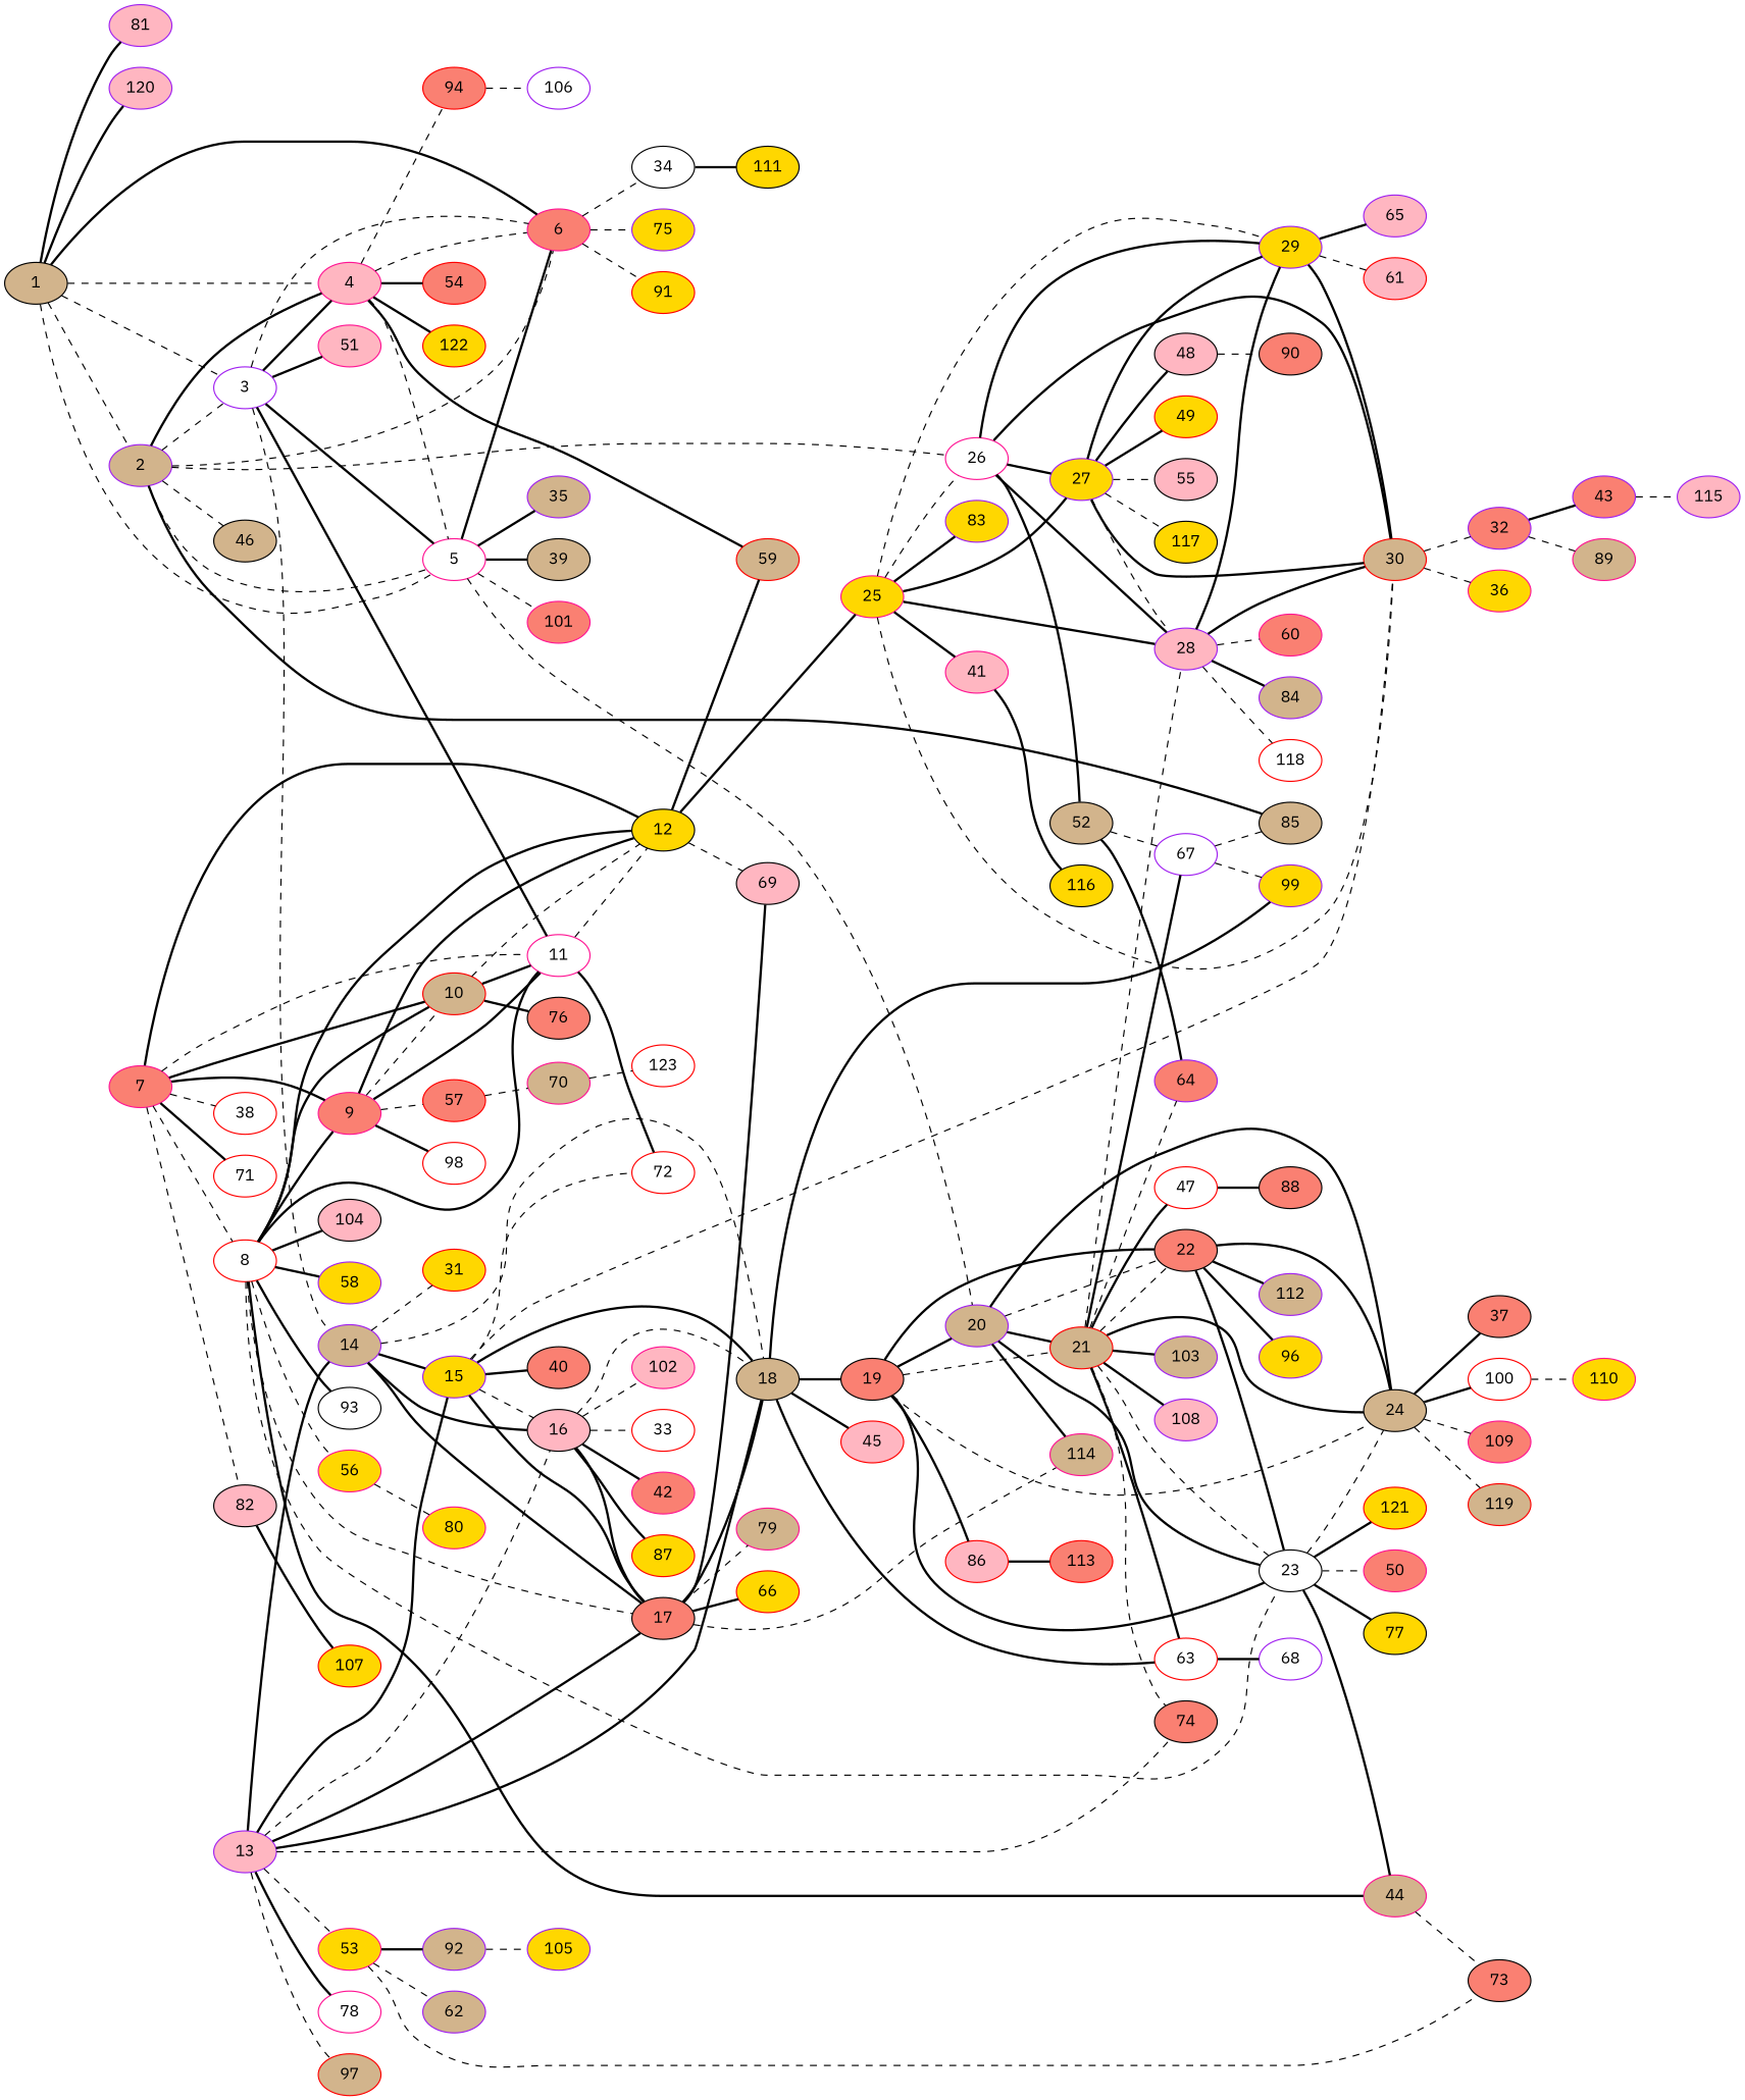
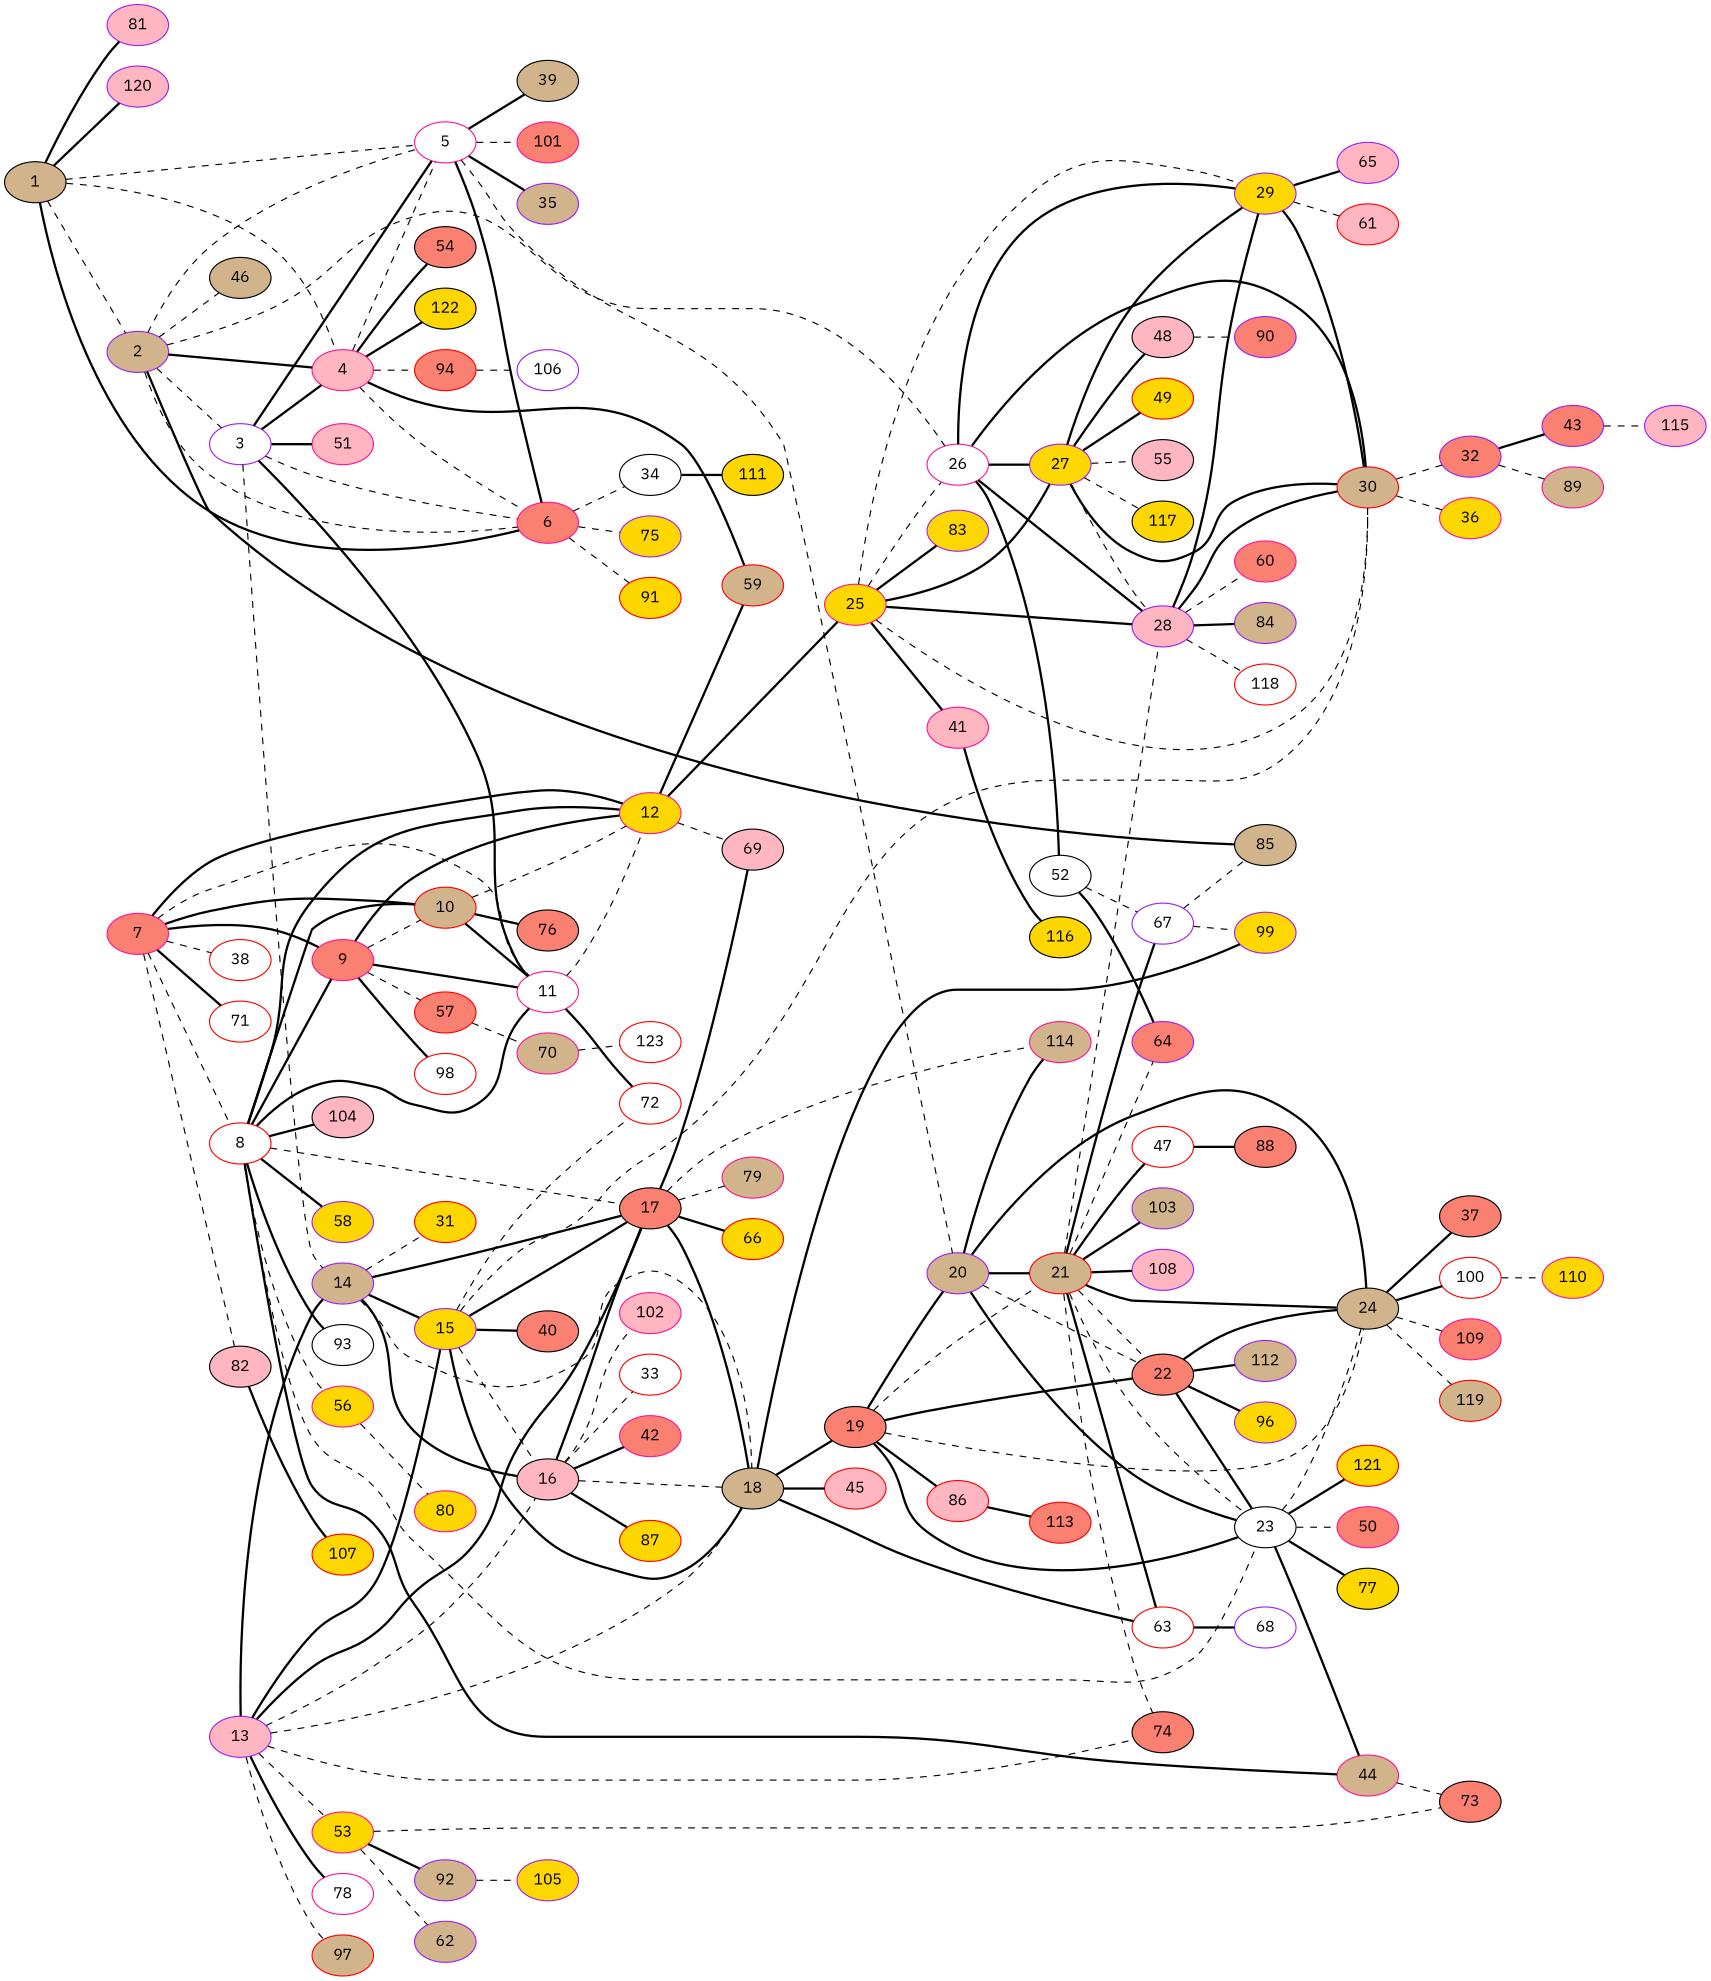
  graph {
    fontname="IBM Plex Sans"
    rankdir=LR
    node [color=purple fillcolor=gold fontname="IBM Plex Sans" style=filled]
    edge [fontname="IBM Plex Sans" style=bold]
    1 [color=black fillcolor=tan]
    2 [fillcolor=tan]
    3 [fillcolor=white]
    4 [color=deeppink fillcolor=lightpink]
    5 [color=deeppink fillcolor=white]
    6 [color=deeppink fillcolor=salmon]
    81 [fillcolor=lightpink]
    120 [fillcolor=lightpink]
    26 [color=deeppink fillcolor=white]
    46 [color=black fillcolor=tan]
    85 [color=black fillcolor=tan]
    11 [color=deeppink fillcolor=white]
    14 [fillcolor=tan]
    51 [color=deeppink fillcolor=lightpink]
-   54 [color=red fillcolor=salmon]
+   54 [color=black fillcolor=salmon]
    59 [color=red fillcolor=tan]
    94 [color=red fillcolor=salmon]
-   122 [color=red]
+   122 [color=black]
    20 [fillcolor=tan]
    35 [fillcolor=tan]
    39 [color=black fillcolor=tan]
    101 [color=deeppink fillcolor=salmon]
    34 [color=black fillcolor=white]
    75
    91 [color=red]
    30 [color=red fillcolor=tan]
    28 [fillcolor=lightpink]
    27
    29
-   52 [color=black fillcolor=tan]
-   12 [color=black]
+   52 [color=black fillcolor=white]
+   12 [color=deeppink]
    72 [color=red fillcolor=white]
    17 [color=black fillcolor=salmon]
    15
    16 [color=black fillcolor=lightpink]
    18 [color=black fillcolor=tan]
    31 [color=red]
    106 [fillcolor=white]
    23 [color=black fillcolor=white]
    114 [color=deeppink fillcolor=tan]
    21 [color=red fillcolor=tan]
    22 [color=black fillcolor=salmon]
    24 [color=black fillcolor=tan]
    111 [color=black]
    7 [color=deeppink fillcolor=salmon]
    8 [color=red fillcolor=white]
    9 [color=deeppink fillcolor=salmon]
    10 [color=red fillcolor=tan]
    38 [color=red fillcolor=white]
    71 [color=red fillcolor=white]
    82 [color=black fillcolor=lightpink]
    44 [color=deeppink fillcolor=tan]
    56 [color=deeppink]
    58
    93 [color=black fillcolor=white]
    104 [color=black fillcolor=lightpink]
    57 [color=red fillcolor=salmon]
    98 [color=red fillcolor=white]
    76 [color=black fillcolor=salmon]
    25 [color=deeppink]
    69 [color=black fillcolor=lightpink]
    107 [color=red]
    66 [color=red]
    79 [color=deeppink fillcolor=tan]
    50 [color=deeppink fillcolor=salmon]
    77 [color=black]
    121 [color=red]
    73 [color=black fillcolor=salmon]
    80 [color=deeppink]
    70 [color=deeppink fillcolor=tan]
    41 [color=deeppink fillcolor=lightpink]
    83
    13 [fillcolor=lightpink]
    53 [color=deeppink]
    74 [color=black fillcolor=salmon]
    78 [color=deeppink fillcolor=white]
    97 [color=red fillcolor=tan]
    40 [color=black fillcolor=salmon]
    33 [color=red fillcolor=white]
    42 [color=deeppink fillcolor=salmon]
    87 [color=red]
    102 [color=deeppink fillcolor=lightpink]
    19 [color=black fillcolor=salmon]
    45 [color=red fillcolor=lightpink]
    63 [color=red fillcolor=white]
    99
    62 [fillcolor=tan]
    92 [fillcolor=tan]
    32 [fillcolor=salmon]
    36 [color=deeppink]
    86 [color=red fillcolor=lightpink]
    68 [fillcolor=white]
    47 [color=red fillcolor=white]
    64 [fillcolor=salmon]
    67 [fillcolor=white]
    103 [fillcolor=tan]
    108 [fillcolor=lightpink]
    96
    112 [fillcolor=tan]
    37 [color=black fillcolor=salmon]
    100 [color=red fillcolor=white]
    109 [color=deeppink fillcolor=salmon]
    119 [color=red fillcolor=tan]
    113 [color=red fillcolor=salmon]
    60 [color=deeppink fillcolor=salmon]
    84 [fillcolor=tan]
    118 [color=red fillcolor=white]
    88 [color=black fillcolor=salmon]
    110 [color=deeppink]
    48 [color=black fillcolor=lightpink]
    49 [color=red]
    55 [color=black fillcolor=lightpink]
    117 [color=black]
    61 [color=red fillcolor=lightpink]
    65 [fillcolor=lightpink]
    116 [color=black]
-   90 [color=black fillcolor=salmon]
+   90 [fillcolor=salmon]
    43 [fillcolor=salmon]
    89 [color=deeppink fillcolor=tan]
    115 [fillcolor=lightpink]
    105
    123 [color=red fillcolor=white]
    1 -- 2 [style=dashed]
-   1 -- 3 [style=dashed]
    1 -- 4 [style=dashed]
    1 -- 5 [style=dashed]
    1 -- 6
    1 -- 81
    1 -- 120
    2 -- 3 [style=dashed]
    2 -- 4
    2 -- 5 [style=dashed]
    2 -- 6 [style=dashed]
    2 -- 26 [style=dashed]
    2 -- 46 [style=dashed]
    2 -- 85
    3 -- 4
    3 -- 5
    3 -- 6 [style=dashed]
    3 -- 11
    3 -- 14 [style=dashed]
    3 -- 51
    4 -- 5 [style=dashed]
    4 -- 6 [style=dashed]
    4 -- 54
    4 -- 59
    4 -- 94 [style=dashed]
    4 -- 122
    5 -- 6
    5 -- 20 [style=dashed]
    5 -- 35
    5 -- 39
    5 -- 101 [style=dashed]
    6 -- 34 [style=dashed]
    6 -- 75 [style=dashed]
    6 -- 91 [style=dashed]
    26 -- 30
    26 -- 28
    26 -- 27
    26 -- 29
    26 -- 52
    11 -- 12 [style=dashed]
    11 -- 72
    14 -- 17
    14 -- 15
    14 -- 16
    14 -- 18 [style=dashed]
    14 -- 31 [style=dashed]
    94 -- 106 [style=dashed]
    20 -- 23
    20 -- 114
    20 -- 21
    20 -- 22 [style=dashed]
    20 -- 24
    34 -- 111
    30 -- 32 [style=dashed]
    30 -- 36 [style=dashed]
    28 -- 30
    28 -- 29
    28 -- 60 [style=dashed]
    28 -- 84
    28 -- 118 [style=dashed]
    27 -- 30
    27 -- 28 [style=dashed]
    27 -- 29
    27 -- 48
    27 -- 49
    27 -- 55 [style=dashed]
    27 -- 117 [style=dashed]
    29 -- 30
    29 -- 61 [style=dashed]
    29 -- 65
    52 -- 64
    52 -- 67 [style=dashed]
    12 -- 59
    12 -- 25
    12 -- 69 [style=dashed]
    17 -- 18
    17 -- 114 [style=dashed]
    17 -- 69
    17 -- 66
    17 -- 79 [style=dashed]
    15 -- 30 [style=dashed]
    15 -- 72 [style=dashed]
    15 -- 17
    15 -- 16 [style=dashed]
    15 -- 18
    15 -- 40
    16 -- 17
    16 -- 18 [style=dashed]
    16 -- 33 [style=dashed]
    16 -- 42
    16 -- 87
    16 -- 102 [style=dashed]
    18 -- 19
    18 -- 45
    18 -- 63
    18 -- 99
    23 -- 24 [style=dashed]
    23 -- 44
    23 -- 50 [style=dashed]
    23 -- 77
    23 -- 121
    21 -- 28 [style=dashed]
    21 -- 23 [style=dashed]
    21 -- 22 [style=dashed]
    21 -- 24
    21 -- 74 [style=dashed]
    21 -- 63
    21 -- 47
    21 -- 64 [style=dashed]
    21 -- 67
    21 -- 103
    21 -- 108
    22 -- 23
    22 -- 24
    22 -- 96
    22 -- 112
    24 -- 37
    24 -- 100
    24 -- 109 [style=dashed]
    24 -- 119 [style=dashed]
    7 -- 11 [style=dashed]
    7 -- 12
    7 -- 8 [style=dashed]
    7 -- 9
    7 -- 10
    7 -- 38 [style=dashed]
    7 -- 71
    7 -- 82 [style=dashed]
    8 -- 11
    8 -- 12
    8 -- 17 [style=dashed]
    8 -- 23 [style=dashed]
    8 -- 9
    8 -- 10
    8 -- 44
    8 -- 56 [style=dashed]
    8 -- 58
    8 -- 93
    8 -- 104
    9 -- 11
    9 -- 12
    9 -- 10 [style=dashed]
    9 -- 57 [style=dashed]
    9 -- 98
    10 -- 11
    10 -- 12 [style=dashed]
    10 -- 76
    82 -- 107
    44 -- 73 [style=dashed]
    56 -- 80 [style=dashed]
    57 -- 70 [style=dashed]
    25 -- 26 [style=dashed]
    25 -- 30 [style=dashed]
    25 -- 28
    25 -- 27
    25 -- 29 [style=dashed]
    25 -- 41
    25 -- 83
    70 -- 123 [style=dashed]
    41 -- 116
    13 -- 14
    13 -- 17
    13 -- 15
    13 -- 16 [style=dashed]
-   13 -- 18
+   13 -- 18 [style=dashed]
    13 -- 53 [style=dashed]
    13 -- 74 [style=dashed]
    13 -- 78
    13 -- 97 [style=dashed]
    53 -- 73 [style=dashed]
    53 -- 62 [style=dashed]
    53 -- 92
    19 -- 20
    19 -- 23
    19 -- 21 [style=dashed]
    19 -- 22
    19 -- 24 [style=dashed]
    19 -- 86
    63 -- 68
    92 -- 105 [style=dashed]
    32 -- 43
    32 -- 89 [style=dashed]
    86 -- 113
    47 -- 88
    67 -- 85 [style=dashed]
    67 -- 99 [style=dashed]
    100 -- 110 [style=dashed]
    48 -- 90 [style=dashed]
    43 -- 115 [style=dashed]
  }
